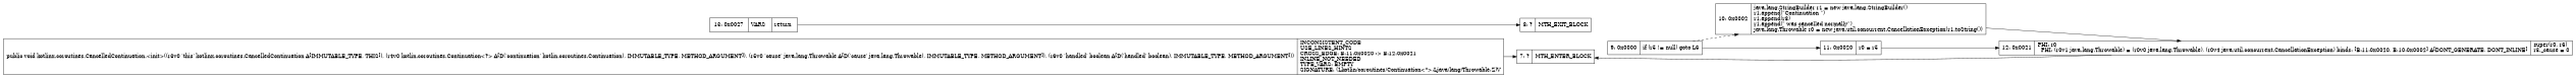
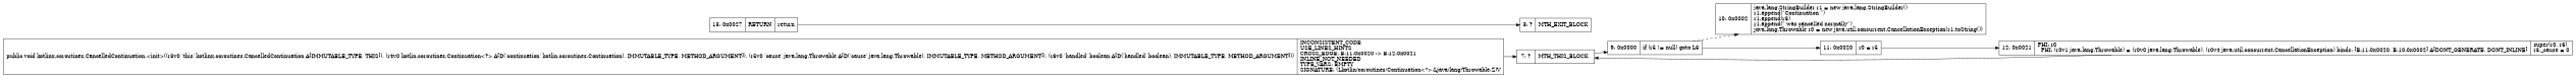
  digraph {
    rankdir=LR
    node [shape=record]
-   n1 [label="{7\:\ ?|MTH_ENTER_BLOCK\l}"]
+   n1 [label="{7\:\ ?|MTH_THIS_BLOCK\l}"]
    n2 [label="{9\:\ 0x0000|if (r5 != null) goto L6\l}"]
    n3 [label="{10\:\ 0x0002|java.lang.StringBuilder r1 = new java.lang.StringBuilder()\lr1.append(\"Continuation \")\lr1.append(r8)\lr1.append(\" was cancelled normally\")\ljava.lang.Throwable r0 = new java.util.concurrent.CancellationException(r1.toString())\l}"]
    n4 [label="{11\:\ 0x0020|r0 = r5\l}"]
    n5 [label="{12\:\ 0x0021|PHI: r0 \l  PHI: (r0v1 java.lang.Throwable) = (r0v0 java.lang.Throwable), (r0v4 java.util.concurrent.CancellationException) binds: [B:11:0x0020, B:10:0x0002] A[DONT_GENERATE, DONT_INLINE]\l|super(r0, r6)\lr3._cause = 0\l}"]
-   n6 [label="{13\:\ 0x0027|VARS\l|return\l}"]
+   n6 [label="{13\:\ 0x0027|RETURN\l|return\l}"]
    n7 [label="{8\:\ ?|MTH_EXIT_BLOCK\l}"]
    n8 [label="{public void kotlinx.coroutines.CancelledContinuation.\<init\>((r3v0 'this' kotlinx.coroutines.CancelledContinuation A[IMMUTABLE_TYPE, THIS]), (r4v0 kotlin.coroutines.Continuation\<?\> A[D('continuation' kotlin.coroutines.Continuation), IMMUTABLE_TYPE, METHOD_ARGUMENT]), (r5v0 'cause' java.lang.Throwable A[D('cause' java.lang.Throwable), IMMUTABLE_TYPE, METHOD_ARGUMENT]), (r6v0 'handled' boolean A[D('handled' boolean), IMMUTABLE_TYPE, METHOD_ARGUMENT]))  | INCONSISTENT_CODE\lUSE_LINES_HINTS\lCROSS_EDGE: B:11:0x0020 \-\> B:12:0x0021\lINLINE_NOT_NEEDED\lTYPE_VARS: EMPTY\lSIGNATURE: (Lkotlin\/coroutines\/Continuation\<*\>;Ljava\/lang\/Throwable;Z)V\l}"]
+   n1 -> n2
    n2 -> n3 [style=dashed]
    n2 -> n4
-   n3 -> n5
    n4 -> n5
    n5 -> n1
    n6 -> n7
    n8 -> n1
  }
